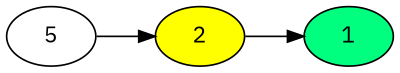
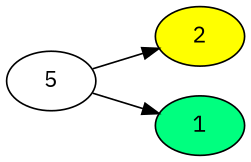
  digraph {
    fontname="IBM Plex Sans"
    rankdir=LR
    node [fontname="IBM Plex Sans" style=filled]
    edge [fontname="IBM Plex Sans"]
    2 [fillcolor=yellow]
    1 [fillcolor="#00FF7F" rank=source]
    n3 [label=5 style=""]
-   2 -> 1
+   n3 -> 1
    n3 -> 2
  }
